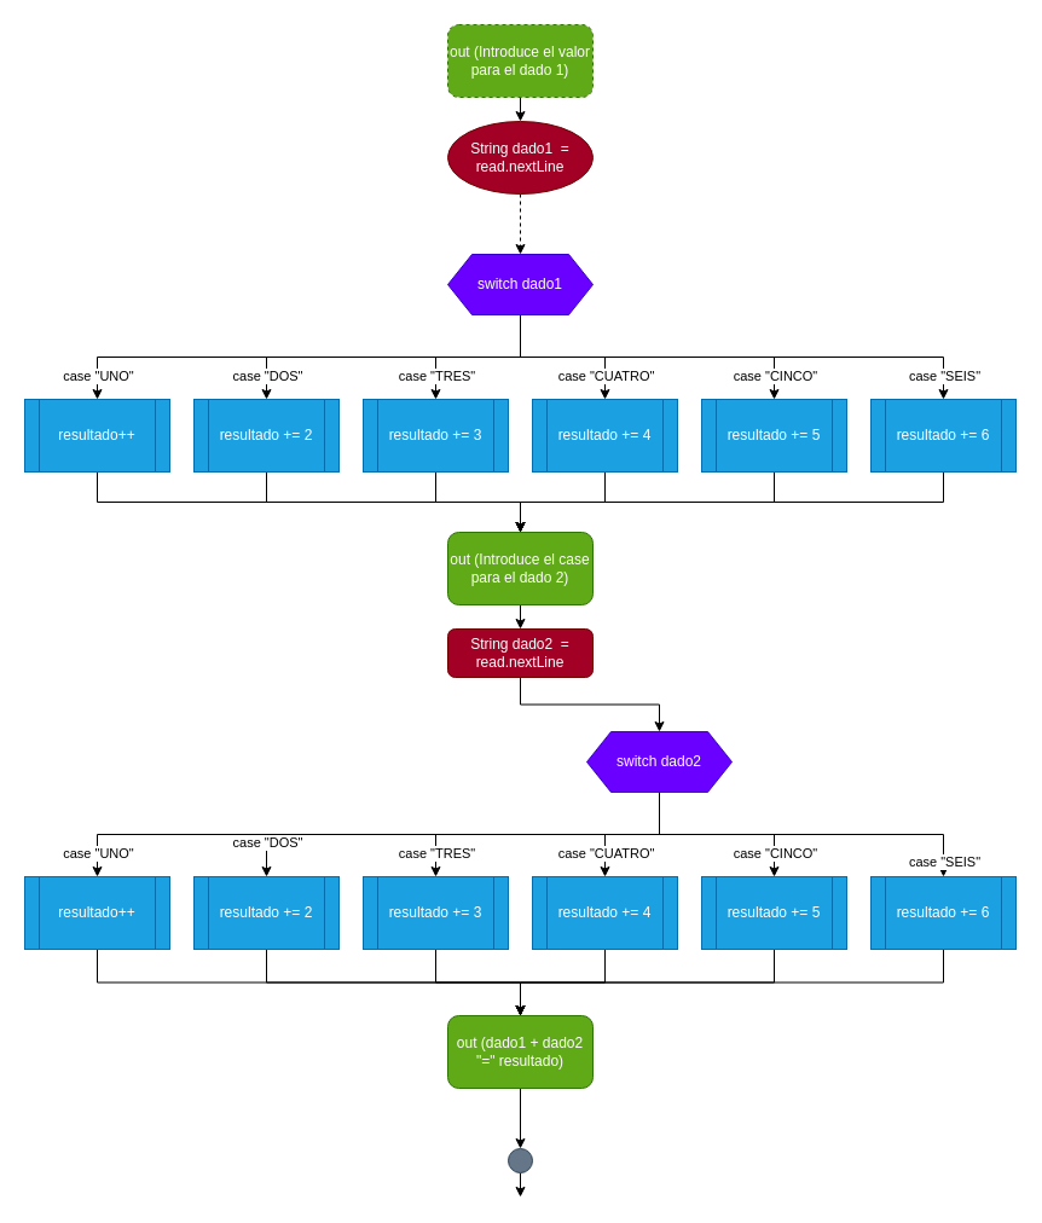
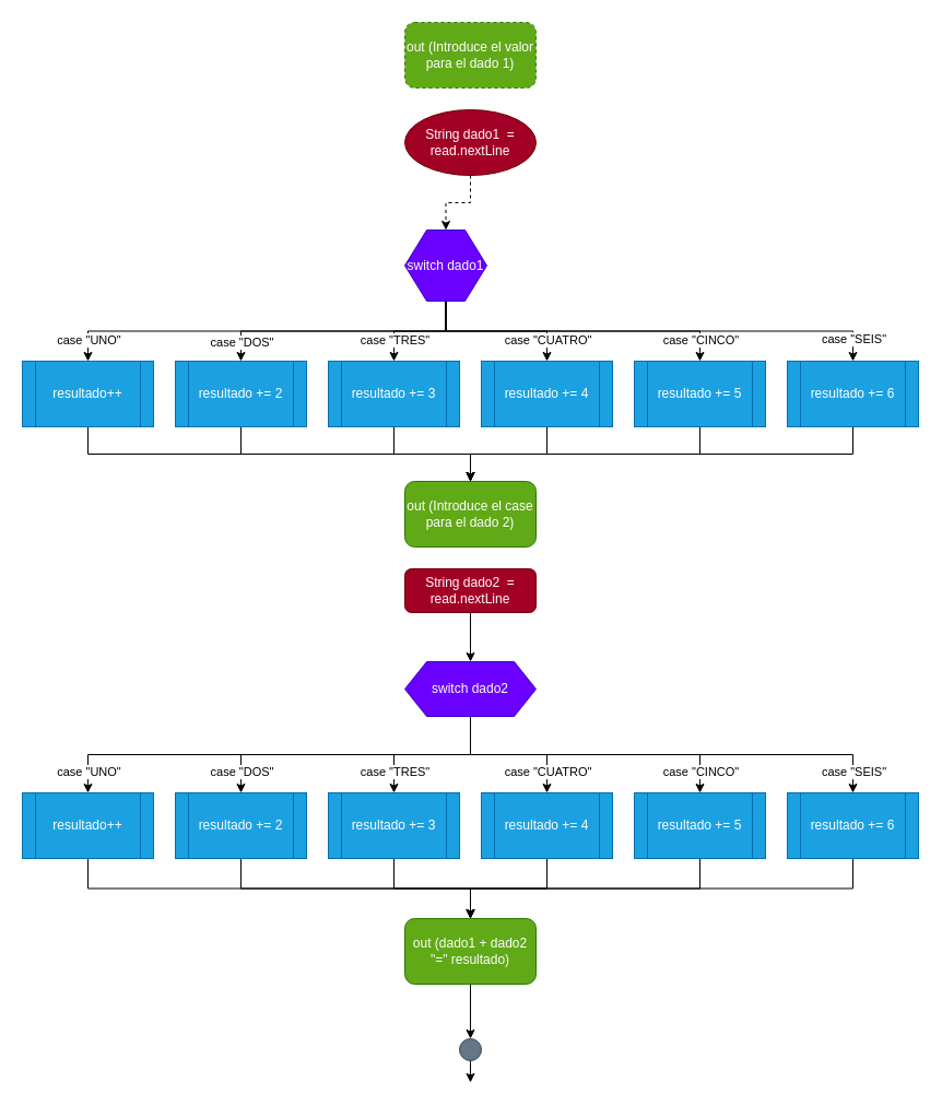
  <mxCell id="0" />
  <mxCell id="1" parent="0" />
- <mxCell id="2" style="edgeStyle=orthogonalEdgeStyle;rounded=0;orthogonalLoop=1;jettySize=auto;html=1;exitX=0.5;exitY=1;exitDx=0;exitDy=0;entryX=0.5;entryY=0;entryDx=0;entryDy=0;" edge="1" parent="1" source="3" target="5"><mxGeometry relative="1" as="geometry" /></mxCell>
  <mxCell id="3" value="out (Introduce el valor para el dado 1)" style="rounded=1;whiteSpace=wrap;html=1;fillColor=#60a917;fontColor=#ffffff;strokeColor=#2D7600;dashed=1;" vertex="1" parent="1"><mxGeometry x="370" y="20" width="120" height="60" as="geometry" /></mxCell>
  <mxCell id="4" style="edgeStyle=orthogonalEdgeStyle;rounded=0;orthogonalLoop=1;jettySize=auto;html=1;exitX=0.5;exitY=1;exitDx=0;exitDy=0;entryX=0.5;entryY=0;entryDx=0;entryDy=0;dashed=1;" edge="1" parent="1" source="5" target="14"><mxGeometry relative="1" as="geometry" /></mxCell>
  <mxCell id="5" value="String dado1&amp;nbsp; = read.nextLine" style="ellipse;whiteSpace=wrap;html=1;fillColor=#a20025;fontColor=#ffffff;strokeColor=#6F0000;" vertex="1" parent="1"><mxGeometry x="370" y="100" width="120" height="60" as="geometry" /></mxCell>
  <mxCell id="6" style="edgeStyle=orthogonalEdgeStyle;rounded=0;orthogonalLoop=1;jettySize=auto;html=1;exitX=0.5;exitY=1;exitDx=0;exitDy=0;entryX=0.5;entryY=0;entryDx=0;entryDy=0;" edge="1" parent="1" source="14" target="20"><mxGeometry relative="1" as="geometry" /></mxCell>
  <mxCell id="7" style="edgeStyle=orthogonalEdgeStyle;rounded=0;orthogonalLoop=1;jettySize=auto;html=1;exitX=0.5;exitY=1;exitDx=0;exitDy=0;entryX=0.5;entryY=0;entryDx=0;entryDy=0;" edge="1" parent="1" source="14" target="18"><mxGeometry relative="1" as="geometry" /></mxCell>
  <mxCell id="8" value="case &quot;DOS&quot;" style="edgeLabel;html=1;align=center;verticalAlign=middle;resizable=0;points=[];" vertex="1" connectable="0" parent="7"><mxGeometry x="0.841" relative="1" as="geometry"><mxPoint y="2" as="offset" /></mxGeometry></mxCell>
  <mxCell id="9" style="edgeStyle=orthogonalEdgeStyle;rounded=0;orthogonalLoop=1;jettySize=auto;html=1;exitX=0.5;exitY=1;exitDx=0;exitDy=0;entryX=0.5;entryY=0;entryDx=0;entryDy=0;" edge="1" parent="1" source="14" target="16"><mxGeometry relative="1" as="geometry" /></mxCell>
  <mxCell id="10" style="edgeStyle=orthogonalEdgeStyle;rounded=0;orthogonalLoop=1;jettySize=auto;html=1;exitX=0.5;exitY=1;exitDx=0;exitDy=0;entryX=0.5;entryY=0;entryDx=0;entryDy=0;" edge="1" parent="1" source="14" target="22"><mxGeometry relative="1" as="geometry" /></mxCell>
  <mxCell id="11" style="edgeStyle=orthogonalEdgeStyle;rounded=0;orthogonalLoop=1;jettySize=auto;html=1;exitX=0.5;exitY=1;exitDx=0;exitDy=0;entryX=0.5;entryY=0;entryDx=0;entryDy=0;" edge="1" parent="1" source="14" target="24"><mxGeometry relative="1" as="geometry" /></mxCell>
  <mxCell id="12" style="edgeStyle=orthogonalEdgeStyle;rounded=0;orthogonalLoop=1;jettySize=auto;html=1;exitX=0.5;exitY=1;exitDx=0;exitDy=0;entryX=0.5;entryY=0;entryDx=0;entryDy=0;" edge="1" parent="1" source="14" target="26"><mxGeometry relative="1" as="geometry" /></mxCell>
  <mxCell id="13" value="case &quot;SEIS&quot;" style="edgeLabel;html=1;align=center;verticalAlign=middle;resizable=0;points=[];" vertex="1" connectable="0" parent="12"><mxGeometry x="0.88" y="-1" relative="1" as="geometry"><mxPoint x="1" y="5" as="offset" /></mxGeometry></mxCell>
- <mxCell id="14" value="switch dado1" style="shape=hexagon;perimeter=hexagonPerimeter2;whiteSpace=wrap;html=1;fixedSize=1;fillColor=#6a00ff;fontColor=#ffffff;strokeColor=#3700CC;" vertex="1" parent="1"><mxGeometry x="370" y="210" width="120" height="50" as="geometry" /></mxCell>
+ <mxCell id="14" value="switch dado1" style="shape=hexagon;perimeter=hexagonPerimeter2;whiteSpace=wrap;html=1;fixedSize=1;fillColor=#6a00ff;fontColor=#ffffff;strokeColor=#3700CC;" vertex="1" parent="1"><mxGeometry x="370" y="210" width="75" height="65" as="geometry" /></mxCell>
  <mxCell id="15" style="edgeStyle=orthogonalEdgeStyle;rounded=0;orthogonalLoop=1;jettySize=auto;html=1;exitX=0.5;exitY=1;exitDx=0;exitDy=0;entryX=0.5;entryY=0;entryDx=0;entryDy=0;" edge="1" parent="1" source="16" target="32"><mxGeometry relative="1" as="geometry" /></mxCell>
  <mxCell id="16" value="resultado++" style="shape=process;whiteSpace=wrap;html=1;backgroundOutline=1;fillColor=#1ba1e2;fontColor=#ffffff;strokeColor=#006EAF;" vertex="1" parent="1"><mxGeometry x="20" y="330" width="120" height="60" as="geometry" /></mxCell>
  <mxCell id="17" style="edgeStyle=orthogonalEdgeStyle;rounded=0;orthogonalLoop=1;jettySize=auto;html=1;exitX=0.5;exitY=1;exitDx=0;exitDy=0;entryX=0.5;entryY=0;entryDx=0;entryDy=0;" edge="1" parent="1" source="18" target="32"><mxGeometry relative="1" as="geometry" /></mxCell>
  <mxCell id="18" value="resultado += 2" style="shape=process;whiteSpace=wrap;html=1;backgroundOutline=1;fillColor=#1ba1e2;fontColor=#ffffff;strokeColor=#006EAF;" vertex="1" parent="1"><mxGeometry x="160" y="330" width="120" height="60" as="geometry" /></mxCell>
  <mxCell id="19" style="edgeStyle=orthogonalEdgeStyle;rounded=0;orthogonalLoop=1;jettySize=auto;html=1;exitX=0.5;exitY=1;exitDx=0;exitDy=0;entryX=0.5;entryY=0;entryDx=0;entryDy=0;" edge="1" parent="1" source="20" target="32"><mxGeometry relative="1" as="geometry" /></mxCell>
  <mxCell id="20" value="resultado += 3" style="shape=process;whiteSpace=wrap;html=1;backgroundOutline=1;fillColor=#1ba1e2;fontColor=#ffffff;strokeColor=#006EAF;" vertex="1" parent="1"><mxGeometry x="300" y="330" width="120" height="60" as="geometry" /></mxCell>
  <mxCell id="21" style="edgeStyle=orthogonalEdgeStyle;rounded=0;orthogonalLoop=1;jettySize=auto;html=1;exitX=0.5;exitY=1;exitDx=0;exitDy=0;entryX=0.5;entryY=0;entryDx=0;entryDy=0;" edge="1" parent="1" source="22" target="32"><mxGeometry relative="1" as="geometry" /></mxCell>
  <mxCell id="22" value="resultado += 4" style="shape=process;whiteSpace=wrap;html=1;backgroundOutline=1;fillColor=#1ba1e2;fontColor=#ffffff;strokeColor=#006EAF;" vertex="1" parent="1"><mxGeometry x="440" y="330" width="120" height="60" as="geometry" /></mxCell>
  <mxCell id="23" style="edgeStyle=orthogonalEdgeStyle;rounded=0;orthogonalLoop=1;jettySize=auto;html=1;exitX=0.5;exitY=1;exitDx=0;exitDy=0;entryX=0.5;entryY=0;entryDx=0;entryDy=0;" edge="1" parent="1" source="24" target="32"><mxGeometry relative="1" as="geometry" /></mxCell>
  <mxCell id="24" value="resultado += 5" style="shape=process;whiteSpace=wrap;html=1;backgroundOutline=1;fillColor=#1ba1e2;fontColor=#ffffff;strokeColor=#006EAF;" vertex="1" parent="1"><mxGeometry x="580" y="330" width="120" height="60" as="geometry" /></mxCell>
  <mxCell id="25" style="edgeStyle=orthogonalEdgeStyle;rounded=0;orthogonalLoop=1;jettySize=auto;html=1;exitX=0.5;exitY=1;exitDx=0;exitDy=0;entryX=0.5;entryY=0;entryDx=0;entryDy=0;" edge="1" parent="1" source="26" target="32"><mxGeometry relative="1" as="geometry" /></mxCell>
  <mxCell id="26" value="resultado += 6" style="shape=process;whiteSpace=wrap;html=1;backgroundOutline=1;fillColor=#1ba1e2;fontColor=#ffffff;strokeColor=#006EAF;" vertex="1" parent="1"><mxGeometry x="720" y="330" width="120" height="60" as="geometry" /></mxCell>
  <mxCell id="27" value="case &quot;CINCO&quot;" style="edgeLabel;html=1;align=center;verticalAlign=middle;resizable=0;points=[];" vertex="1" connectable="0" parent="1"><mxGeometry x="640" y="310.002" as="geometry" /></mxCell>
  <mxCell id="28" value="case &quot;CUATRO&quot;" style="edgeLabel;html=1;align=center;verticalAlign=middle;resizable=0;points=[];" vertex="1" connectable="0" parent="1"><mxGeometry x="500" y="310.002" as="geometry" /></mxCell>
  <mxCell id="29" value="case &quot;TRES&quot;" style="edgeLabel;html=1;align=center;verticalAlign=middle;resizable=0;points=[];" vertex="1" connectable="0" parent="1"><mxGeometry x="360" y="310.002" as="geometry" /></mxCell>
  <mxCell id="30" value="case &quot;UNO&quot;" style="edgeLabel;html=1;align=center;verticalAlign=middle;resizable=0;points=[];" vertex="1" connectable="0" parent="1"><mxGeometry x="80" y="310.002" as="geometry" /></mxCell>
- <mxCell id="31" style="edgeStyle=orthogonalEdgeStyle;rounded=0;orthogonalLoop=1;jettySize=auto;html=1;exitX=0.5;exitY=1;exitDx=0;exitDy=0;entryX=0.5;entryY=0;entryDx=0;entryDy=0;" edge="1" parent="1" source="32" target="34"><mxGeometry relative="1" as="geometry" /></mxCell>
  <mxCell id="32" value="out (Introduce el case para el dado 2)" style="rounded=1;whiteSpace=wrap;html=1;fillColor=#60a917;fontColor=#ffffff;strokeColor=#2D7600;" vertex="1" parent="1"><mxGeometry x="370" y="440" width="120" height="60" as="geometry" /></mxCell>
  <mxCell id="33" style="edgeStyle=orthogonalEdgeStyle;rounded=0;orthogonalLoop=1;jettySize=auto;html=1;exitX=0.5;exitY=1;exitDx=0;exitDy=0;entryX=0.5;entryY=0;entryDx=0;entryDy=0;" edge="1" parent="1" source="34" target="43"><mxGeometry relative="1" as="geometry" /></mxCell>
  <mxCell id="34" value="String dado2&amp;nbsp; = read.nextLine" style="rounded=1;whiteSpace=wrap;html=1;fillColor=#a20025;fontColor=#ffffff;strokeColor=#6F0000;" vertex="1" parent="1"><mxGeometry x="370" y="520" width="120" height="40" as="geometry" /></mxCell>
  <mxCell id="35" style="edgeStyle=orthogonalEdgeStyle;rounded=0;orthogonalLoop=1;jettySize=auto;html=1;exitX=0.5;exitY=1;exitDx=0;exitDy=0;entryX=0.5;entryY=0;entryDx=0;entryDy=0;" edge="1" parent="1" source="43" target="49"><mxGeometry relative="1" as="geometry" /></mxCell>
  <mxCell id="36" style="edgeStyle=orthogonalEdgeStyle;rounded=0;orthogonalLoop=1;jettySize=auto;html=1;exitX=0.5;exitY=1;exitDx=0;exitDy=0;entryX=0.5;entryY=0;entryDx=0;entryDy=0;" edge="1" parent="1" source="43" target="47"><mxGeometry relative="1" as="geometry" /></mxCell>
  <mxCell id="37" value="case &quot;DOS&quot;" style="edgeLabel;html=1;align=center;verticalAlign=middle;resizable=0;points=[];" vertex="1" connectable="0" parent="36"><mxGeometry x="0.841" relative="1" as="geometry"><mxPoint y="2" as="offset" /></mxGeometry></mxCell>
  <mxCell id="38" style="edgeStyle=orthogonalEdgeStyle;rounded=0;orthogonalLoop=1;jettySize=auto;html=1;exitX=0.5;exitY=1;exitDx=0;exitDy=0;entryX=0.5;entryY=0;entryDx=0;entryDy=0;" edge="1" parent="1" source="43" target="45"><mxGeometry relative="1" as="geometry" /></mxCell>
  <mxCell id="39" style="edgeStyle=orthogonalEdgeStyle;rounded=0;orthogonalLoop=1;jettySize=auto;html=1;exitX=0.5;exitY=1;exitDx=0;exitDy=0;entryX=0.5;entryY=0;entryDx=0;entryDy=0;" edge="1" parent="1" source="43" target="51"><mxGeometry relative="1" as="geometry" /></mxCell>
  <mxCell id="40" style="edgeStyle=orthogonalEdgeStyle;rounded=0;orthogonalLoop=1;jettySize=auto;html=1;exitX=0.5;exitY=1;exitDx=0;exitDy=0;entryX=0.5;entryY=0;entryDx=0;entryDy=0;" edge="1" parent="1" source="43" target="53"><mxGeometry relative="1" as="geometry" /></mxCell>
  <mxCell id="41" style="edgeStyle=orthogonalEdgeStyle;rounded=0;orthogonalLoop=1;jettySize=auto;html=1;exitX=0.5;exitY=1;exitDx=0;exitDy=0;entryX=0.5;entryY=0;entryDx=0;entryDy=0;" edge="1" parent="1" source="43" target="55"><mxGeometry relative="1" as="geometry" /></mxCell>
  <mxCell id="42" value="case &quot;SEIS&quot;" style="edgeLabel;html=1;align=center;verticalAlign=middle;resizable=0;points=[];" vertex="1" connectable="0" parent="41"><mxGeometry x="0.88" y="-1" relative="1" as="geometry"><mxPoint x="1" y="5" as="offset" /></mxGeometry></mxCell>
- <mxCell id="43" value="switch dado2" style="shape=hexagon;perimeter=hexagonPerimeter2;whiteSpace=wrap;html=1;fixedSize=1;fillColor=#6a00ff;fontColor=#ffffff;strokeColor=#3700CC;" vertex="1" parent="1"><mxGeometry x="485" y="605" width="120" height="50" as="geometry" /></mxCell>
+ <mxCell id="43" value="switch dado2" style="shape=hexagon;perimeter=hexagonPerimeter2;whiteSpace=wrap;html=1;fixedSize=1;fillColor=#6a00ff;fontColor=#ffffff;strokeColor=#3700CC;" vertex="1" parent="1"><mxGeometry x="370" y="605" width="120" height="50" as="geometry" /></mxCell>
  <mxCell id="44" style="edgeStyle=orthogonalEdgeStyle;rounded=0;orthogonalLoop=1;jettySize=auto;html=1;exitX=0.5;exitY=1;exitDx=0;exitDy=0;entryX=0.5;entryY=0;entryDx=0;entryDy=0;" edge="1" parent="1" source="45" target="61"><mxGeometry relative="1" as="geometry" /></mxCell>
  <mxCell id="45" value="resultado++" style="shape=process;whiteSpace=wrap;html=1;backgroundOutline=1;fillColor=#1ba1e2;fontColor=#ffffff;strokeColor=#006EAF;" vertex="1" parent="1"><mxGeometry x="20" y="725" width="120" height="60" as="geometry" /></mxCell>
  <mxCell id="46" style="edgeStyle=orthogonalEdgeStyle;rounded=0;orthogonalLoop=1;jettySize=auto;html=1;exitX=0.5;exitY=1;exitDx=0;exitDy=0;entryX=0.5;entryY=0;entryDx=0;entryDy=0;" edge="1" parent="1" source="47" target="61"><mxGeometry relative="1" as="geometry" /></mxCell>
  <mxCell id="47" value="resultado += 2" style="shape=process;whiteSpace=wrap;html=1;backgroundOutline=1;fillColor=#1ba1e2;fontColor=#ffffff;strokeColor=#006EAF;" vertex="1" parent="1"><mxGeometry x="160" y="725" width="120" height="60" as="geometry" /></mxCell>
  <mxCell id="48" style="edgeStyle=orthogonalEdgeStyle;rounded=0;orthogonalLoop=1;jettySize=auto;html=1;exitX=0.5;exitY=1;exitDx=0;exitDy=0;entryX=0.5;entryY=0;entryDx=0;entryDy=0;" edge="1" parent="1" source="49" target="61"><mxGeometry relative="1" as="geometry" /></mxCell>
  <mxCell id="49" value="resultado += 3" style="shape=process;whiteSpace=wrap;html=1;backgroundOutline=1;fillColor=#1ba1e2;fontColor=#ffffff;strokeColor=#006EAF;" vertex="1" parent="1"><mxGeometry x="300" y="725" width="120" height="60" as="geometry" /></mxCell>
  <mxCell id="50" style="edgeStyle=orthogonalEdgeStyle;rounded=0;orthogonalLoop=1;jettySize=auto;html=1;exitX=0.5;exitY=1;exitDx=0;exitDy=0;entryX=0.5;entryY=0;entryDx=0;entryDy=0;" edge="1" parent="1" source="51" target="61"><mxGeometry relative="1" as="geometry" /></mxCell>
  <mxCell id="51" value="resultado += 4" style="shape=process;whiteSpace=wrap;html=1;backgroundOutline=1;fillColor=#1ba1e2;fontColor=#ffffff;strokeColor=#006EAF;" vertex="1" parent="1"><mxGeometry x="440" y="725" width="120" height="60" as="geometry" /></mxCell>
  <mxCell id="52" style="edgeStyle=orthogonalEdgeStyle;rounded=0;orthogonalLoop=1;jettySize=auto;html=1;exitX=0.5;exitY=1;exitDx=0;exitDy=0;entryX=0.5;entryY=0;entryDx=0;entryDy=0;" edge="1" parent="1" source="53" target="61"><mxGeometry relative="1" as="geometry" /></mxCell>
  <mxCell id="53" value="resultado += 5" style="shape=process;whiteSpace=wrap;html=1;backgroundOutline=1;fillColor=#1ba1e2;fontColor=#ffffff;strokeColor=#006EAF;" vertex="1" parent="1"><mxGeometry x="580" y="725" width="120" height="60" as="geometry" /></mxCell>
  <mxCell id="54" style="edgeStyle=orthogonalEdgeStyle;rounded=0;orthogonalLoop=1;jettySize=auto;html=1;exitX=0.5;exitY=1;exitDx=0;exitDy=0;entryX=0.5;entryY=0;entryDx=0;entryDy=0;" edge="1" parent="1" source="55" target="61"><mxGeometry relative="1" as="geometry" /></mxCell>
  <mxCell id="55" value="resultado += 6" style="shape=process;whiteSpace=wrap;html=1;backgroundOutline=1;fillColor=#1ba1e2;fontColor=#ffffff;strokeColor=#006EAF;" vertex="1" parent="1"><mxGeometry x="720" y="725" width="120" height="60" as="geometry" /></mxCell>
  <mxCell id="56" value="case &quot;CINCO&quot;" style="edgeLabel;html=1;align=center;verticalAlign=middle;resizable=0;points=[];" vertex="1" connectable="0" parent="1"><mxGeometry x="640" y="705.002" as="geometry" /></mxCell>
  <mxCell id="57" value="case &quot;CUATRO&quot;" style="edgeLabel;html=1;align=center;verticalAlign=middle;resizable=0;points=[];" vertex="1" connectable="0" parent="1"><mxGeometry x="500" y="705.002" as="geometry" /></mxCell>
  <mxCell id="58" value="case &quot;TRES&quot;" style="edgeLabel;html=1;align=center;verticalAlign=middle;resizable=0;points=[];" vertex="1" connectable="0" parent="1"><mxGeometry x="360" y="705.002" as="geometry" /></mxCell>
  <mxCell id="59" value="case &quot;UNO&quot;" style="edgeLabel;html=1;align=center;verticalAlign=middle;resizable=0;points=[];" vertex="1" connectable="0" parent="1"><mxGeometry x="80" y="705.002" as="geometry" /></mxCell>
  <mxCell id="60" style="edgeStyle=orthogonalEdgeStyle;rounded=0;orthogonalLoop=1;jettySize=auto;html=1;exitX=0.5;exitY=1;exitDx=0;exitDy=0;entryX=0.5;entryY=0;entryDx=0;entryDy=0;" edge="1" parent="1" source="61" target="63"><mxGeometry relative="1" as="geometry" /></mxCell>
  <mxCell id="61" value="out (dado1 + dado2 &quot;=&quot; resultado)" style="rounded=1;whiteSpace=wrap;html=1;fillColor=#60a917;fontColor=#ffffff;strokeColor=#2D7600;" vertex="1" parent="1"><mxGeometry x="370" y="840" width="120" height="60" as="geometry" /></mxCell>
  <mxCell id="62" style="edgeStyle=orthogonalEdgeStyle;rounded=0;orthogonalLoop=1;jettySize=auto;html=1;exitX=0.5;exitY=1;exitDx=0;exitDy=0;" edge="1" parent="1" source="63"><mxGeometry relative="1" as="geometry"><mxPoint x="430" y="990" as="targetPoint" /></mxGeometry></mxCell>
  <mxCell id="63" value="" style="ellipse;whiteSpace=wrap;html=1;aspect=fixed;fillColor=#647687;fontColor=#ffffff;strokeColor=#314354;" vertex="1" parent="1"><mxGeometry x="420" y="950" width="20" height="20" as="geometry" /></mxCell>
